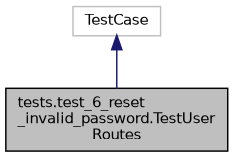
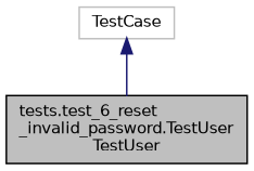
  digraph {
    node [fontname=Helvetica fontsize=10 shape=record style=filled]
-   n1 [color=black fillcolor=grey75 fontcolor=black height=0.2 label="tests.test_6_reset\l_invalid_password.TestUser\lRoutes" width=0.4]
+   n1 [color=black fillcolor=grey75 fontcolor=black height=0.2 label="tests.test_6_reset\l_invalid_password.TestUser\lTestUser" width=0.4]
    n2 [color=grey75 fillcolor=white height=0.2 label=TestCase width=0.4]
    n2 -> n1 [color=midnightblue dir=back fontname=Helvetica fontsize=10 labelfontname=Helvetica labelfontsize=10 style=solid]
  }
